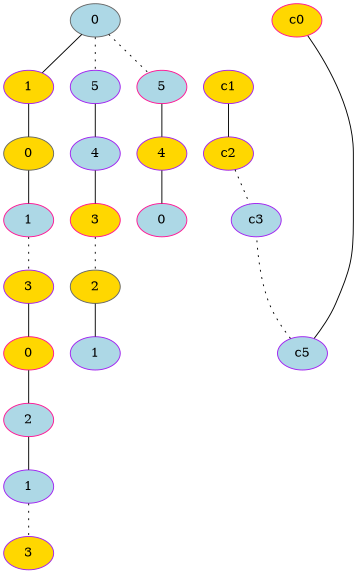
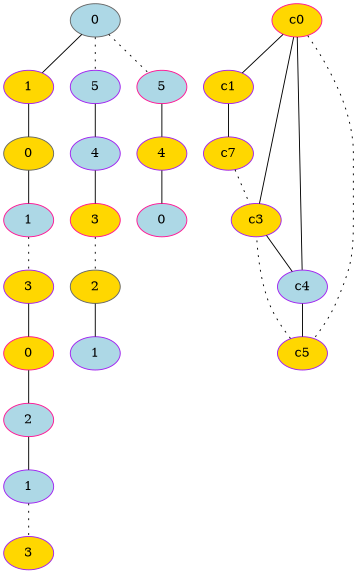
  graph {
    node [color=purple fillcolor=gold style=filled]
    n1 [color=gray40 fillcolor=lightblue label=0]
    n2 [label=1]
    n3 [fillcolor=lightblue label=5]
    n4 [color=deeppink fillcolor=lightblue label=5]
    n5 [color=gray40 label=0]
    n6 [fillcolor=lightblue label=4]
    n7 [label=4]
    n8 [color=deeppink fillcolor=lightblue label=1]
    n9 [label=3]
    n10 [color=deeppink label=0]
    n11 [color=deeppink fillcolor=lightblue label=2]
    n12 [fillcolor=lightblue label=1]
    n13 [label=3]
    n14 [color=deeppink label=3]
    n15 [color=gray40 label=2]
    n16 [fillcolor=lightblue label=1]
    n17 [color=deeppink fillcolor=lightblue label=0]
    c0 [color=deeppink]
    c1
-   c3 [fillcolor=lightblue]
-   c5 [fillcolor=lightblue]
-   c2
+   c3
+   c4 [fillcolor=lightblue]
+   c5
+   c2 [label=c7]
    n1 -- n2
    n1 -- n3 [style=dotted]
    n1 -- n4 [style=dotted]
    n2 -- n5
    n3 -- n6
    n4 -- n7
    n5 -- n8
    n6 -- n14
    n7 -- n17
    n8 -- n9 [style=dotted]
    n9 -- n10
    n10 -- n11
    n11 -- n12
    n12 -- n13 [style=dotted]
    n14 -- n15 [style=dotted]
    n15 -- n16
-   c0 -- c5 [style=solid]
+   c0 -- c1
+   c0 -- c3
+   c0 -- c4
+   c0 -- c5 [style=dotted]
    c1 -- c2
+   c3 -- c4
+   c4 -- c5
    c5 -- c3 [style=dotted]
    c2 -- c3 [style=dotted]
  }
